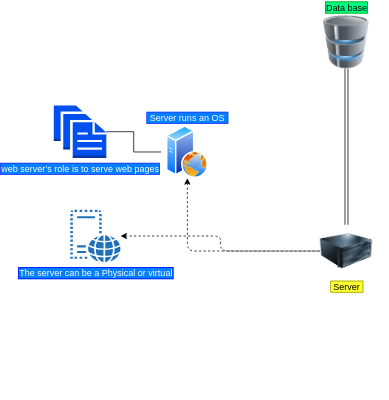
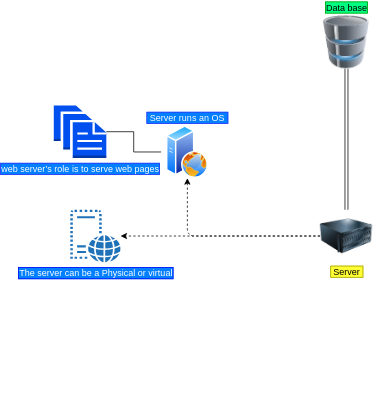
  <mxCell id="0" />
  <mxCell id="1" parent="0" />
  <mxCell id="2" style="edgeStyle=elbowEdgeStyle;rounded=1;orthogonalLoop=1;jettySize=auto;html=1;dashed=1;" edge="1" parent="1" source="4" target="7"><mxGeometry relative="1" as="geometry" /></mxCell>
  <mxCell id="3" style="edgeStyle=orthogonalEdgeStyle;rounded=0;orthogonalLoop=1;jettySize=auto;html=1;dashed=0;exitX=0;exitY=0.5;exitDx=0;exitDy=0;endArrow=none;endFill=0;" edge="1" parent="1" source="9" target="10"><mxGeometry relative="1" as="geometry"><mxPoint x="288" y="359" as="targetPoint" /></mxGeometry></mxCell>
- <mxCell id="4" value="&amp;nbsp;Server&amp;nbsp; " style="image;html=1;image=img/lib/clip_art/computers/Server_128x128.png;fontColor=#000000;labelBackgroundColor=#FFFF33;labelBorderColor=#999900;verticalAlign=top;horizontal=1;fontSize=12;labelPosition=center;verticalLabelPosition=bottom;align=center;rounded=1;spacing=0;" vertex="1" parent="1"><mxGeometry x="375" y="299" width="70" height="70" as="geometry" /></mxCell>
+ <mxCell id="4" value="&amp;nbsp;Server&amp;nbsp; " style="image;html=1;image=img/lib/clip_art/computers/Server_128x128.png;fontColor=#000000;labelBackgroundColor=#FFFF33;labelBorderColor=#999900;verticalAlign=top;horizontal=1;fontSize=12;labelPosition=center;verticalLabelPosition=bottom;align=center;rounded=1;spacing=0;" vertex="1" parent="1"><mxGeometry x="375" y="279" width="70" height="70" as="geometry" /></mxCell>
  <mxCell id="5" value="" style="edgeStyle=orthogonalEdgeStyle;rounded=1;orthogonalLoop=1;jettySize=auto;html=1;shape=link;" edge="1" parent="1" source="6" target="4"><mxGeometry relative="1" as="geometry" /></mxCell>
  <mxCell id="6" value="Data base" style="image;html=1;image=img/lib/clip_art/computers/Database_128x128.png;rounded=1;imageBackground=none;labelBorderColor=#009900;fontColor=#000000;labelBackgroundColor=#00FF80;labelPosition=center;verticalLabelPosition=top;align=center;verticalAlign=bottom;" vertex="1" parent="1"><mxGeometry x="375" y="20" width="70" height="71" as="geometry" /></mxCell>
  <mxCell id="7" value="The server can be a Physical or virtual" style="pointerEvents=1;shadow=0;dashed=0;html=1;strokeColor=none;labelPosition=center;verticalLabelPosition=bottom;verticalAlign=top;outlineConnect=0;align=center;shape=mxgraph.office.servers.virtual_web_server;fillColor=#2072B8;fontColor=#FFFFFF;labelBackgroundColor=#007FFF;labelBorderColor=#0000FF;rounded=1;" vertex="1" parent="1"><mxGeometry x="42" y="279" width="67" height="70" as="geometry" /></mxCell>
  <mxCell id="8" style="edgeStyle=orthogonalEdgeStyle;rounded=1;orthogonalLoop=1;jettySize=auto;html=1;entryX=0;entryY=0.5;entryDx=0;entryDy=0;exitX=0.5;exitY=1;exitDx=0;exitDy=0;dashed=1;startArrow=classic;startFill=1;endArrow=none;endFill=0;" edge="1" parent="1" source="9" target="4"><mxGeometry relative="1" as="geometry" /></mxCell>
  <mxCell id="9" value="&amp;nbsp;Server runs an OS&lt;span style=&quot;white-space: pre;&quot;&gt;&#09;&lt;/span&gt;" style="image;perimeter=ellipsePerimeter;html=1;align=center;shadow=0;dashed=0;spacingTop=3;image=img/lib/active_directory/web_server.svg;horizontal=1;labelPosition=center;verticalLabelPosition=top;verticalAlign=bottom;labelBorderColor=#3333FF;labelBackgroundColor=#007FFF;fontColor=#FFFFFF;spacing=2;spacingLeft=0;spacingBottom=0;rounded=1;" vertex="1" parent="1"><mxGeometry x="163" y="167" width="70" height="70" as="geometry" /></mxCell>
  <mxCell id="10" value="web server’s role is to serve web pages" style="outlineConnect=0;dashed=0;verticalLabelPosition=bottom;verticalAlign=top;align=center;html=1;shape=mxgraph.aws3.documents;fillColor=#0050ef;fontColor=#FFFFFF;strokeColor=#001DBC;labelBackgroundColor=#007FFF;labelBorderColor=#3333FF;" vertex="1" parent="1"><mxGeometry x="20" y="140" width="70" height="70" as="geometry" /></mxCell>
  <mxCell id="11" value="" style="shape=image;html=1;verticalAlign=top;verticalLabelPosition=bottom;labelBackgroundColor=#ffffff;imageAspect=0;aspect=fixed;image=https://cdn1.iconfinder.com/data/icons/100-basic-for-user-interface/32/73-files-128.png" vertex="1" parent="1"><mxGeometry x="371" y="441" width="70" height="70" as="geometry" /></mxCell>
